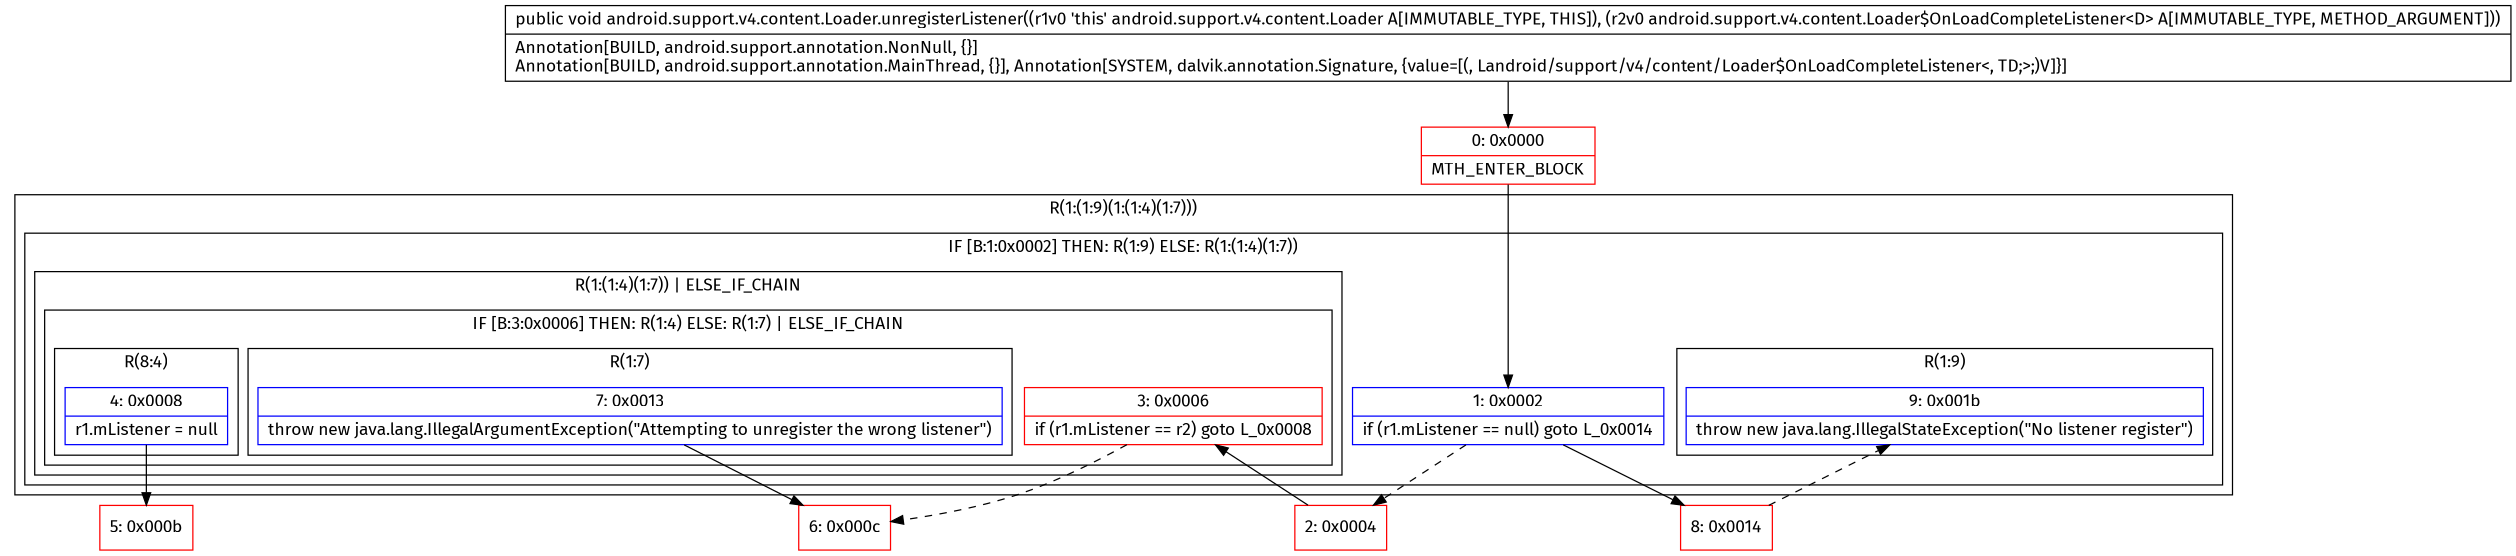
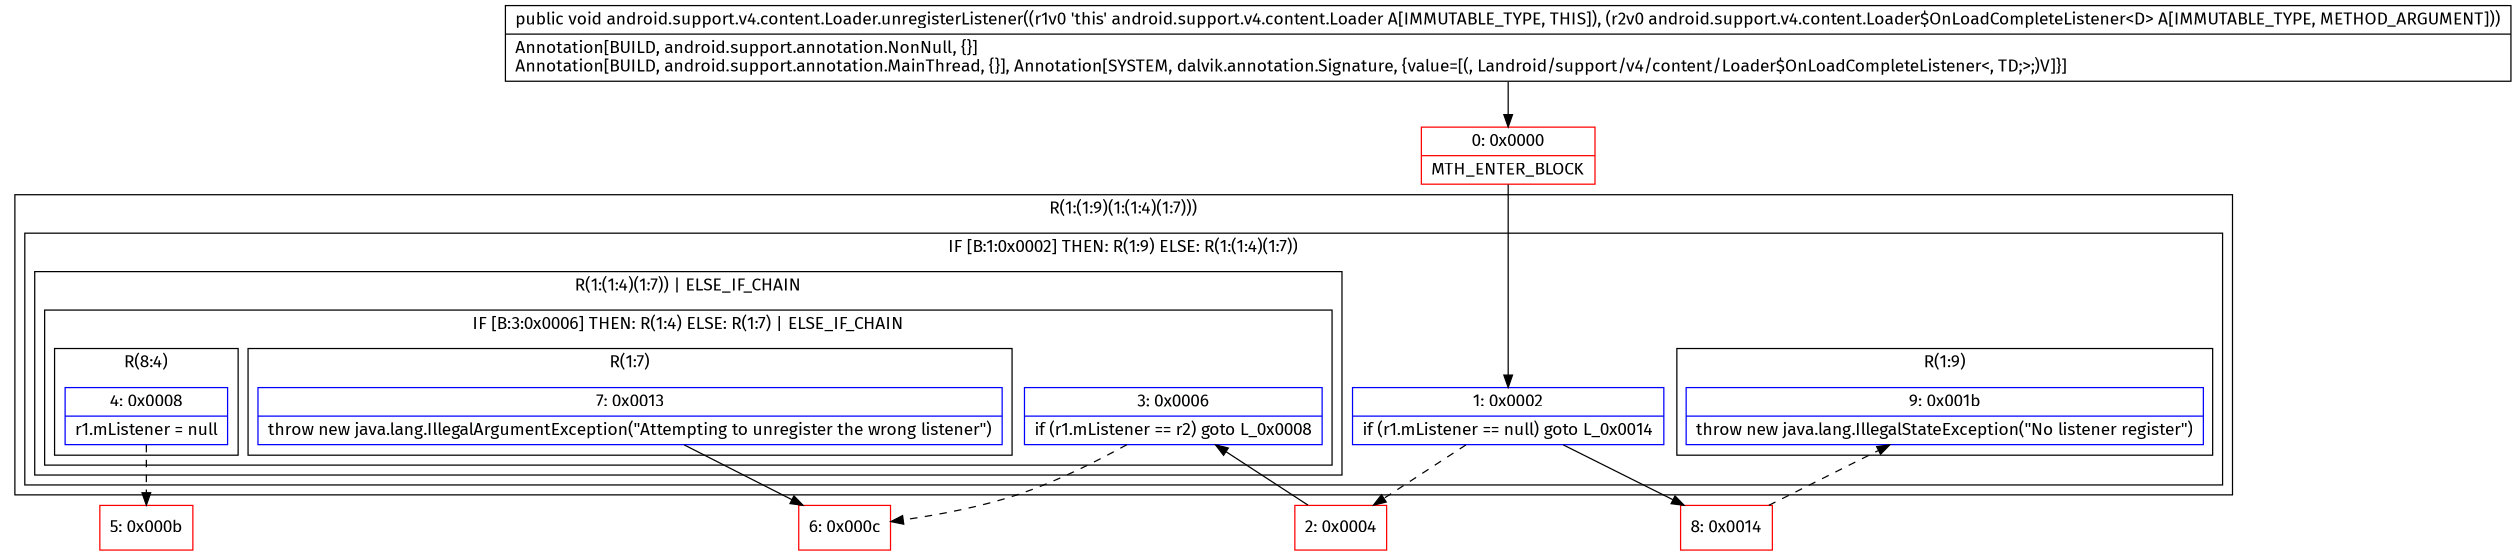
  digraph {
    fontname="Fira Sans"
    node [color=blue fontname="Fira Sans" shape=record]
    edge [fontname="Fira Sans"]
    n1 [label="{9\:\ 0x001b|throw new java.lang.IllegalStateException(\"No listener register\")\l}"]
    n2 [label="{4\:\ 0x0008|r1.mListener = null\l}"]
    n3 [label="{7\:\ 0x0013|throw new java.lang.IllegalArgumentException(\"Attempting to unregister the wrong listener\")\l}"]
-   n4 [color=red label="{3\:\ 0x0006|if (r1.mListener == r2) goto L_0x0008\l}"]
+   n4 [label="{3\:\ 0x0006|if (r1.mListener == r2) goto L_0x0008\l}"]
    n5 [label="{1\:\ 0x0002|if (r1.mListener == null) goto L_0x0014\l}"]
    n6 [color=red label="{5\:\ 0x000b}"]
    n7 [color=red label="{6\:\ 0x000c}"]
    n8 [color=red label="{2\:\ 0x0004}"]
    n9 [color=red label="{8\:\ 0x0014}"]
    n10 [color=red label="{0\:\ 0x0000|MTH_ENTER_BLOCK\l}"]
    n11 [label="{public void android.support.v4.content.Loader.unregisterListener((r1v0 'this' android.support.v4.content.Loader A[IMMUTABLE_TYPE, THIS]), (r2v0 android.support.v4.content.Loader$OnLoadCompleteListener\<D\> A[IMMUTABLE_TYPE, METHOD_ARGUMENT]))  | Annotation[BUILD, android.support.annotation.NonNull, \{\}]\lAnnotation[BUILD, android.support.annotation.MainThread, \{\}], Annotation[SYSTEM, dalvik.annotation.Signature, \{value=[(, Landroid\/support\/v4\/content\/Loader$OnLoadCompleteListener\<, TD;\>;)V]\}]\l}" color=""]
    subgraph cluster_1 {
      label="R(1:(1:9)(1:(1:4)(1:7)))"
      subgraph cluster_2 {
        label="IF [B:1:0x0002] THEN: R(1:9) ELSE: R(1:(1:4)(1:7))"
        n5
        subgraph cluster_3 {
          label="R(1:9)"
          n1
        }
        subgraph cluster_4 {
          label="R(1:(1:4)(1:7)) | ELSE_IF_CHAIN\l"
          subgraph cluster_5 {
            label="IF [B:3:0x0006] THEN: R(1:4) ELSE: R(1:7) | ELSE_IF_CHAIN\l"
            n4
            subgraph cluster_6 {
              label="R(8:4)"
              n2
            }
            subgraph cluster_7 {
              label="R(1:7)"
              n3
            }
          }
        }
      }
    }
-   n2 -> n6
+   n2 -> n6 [style=dashed]
    n3 -> n7
    n4 -> n7 [style=dashed]
    n5 -> n8 [style=dashed]
    n5 -> n9
    n8 -> n4
    n9 -> n1 [style=dashed]
    n10 -> n5
    n11 -> n10
  }
